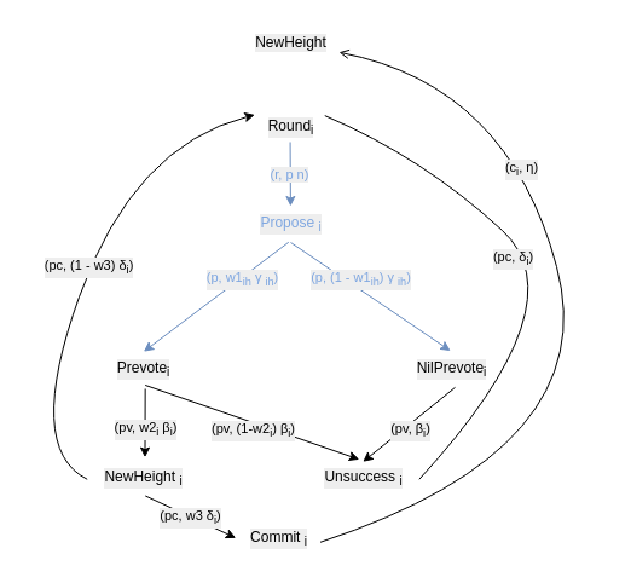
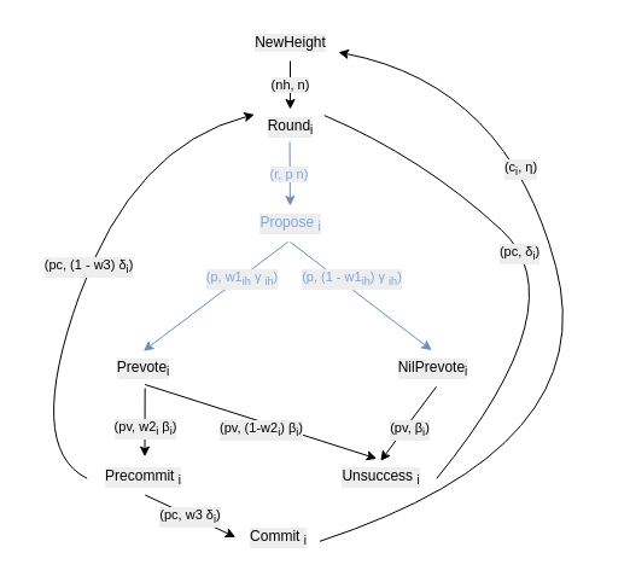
  <mxCell id="0" />
  <mxCell id="1" parent="0" />
  <mxCell id="2" value="NewHeight" style="text;html=1;align=center;verticalAlign=middle;resizable=0;points=[];autosize=1;strokeColor=none;fillColor=none;labelBackgroundColor=#eeeeee;" parent="1" vertex="1"><mxGeometry x="200" y="20" width="80" height="30" as="geometry" /></mxCell>
  <mxCell id="3" value="Round&lt;sub&gt;i&lt;/sub&gt;" style="text;html=1;align=center;verticalAlign=middle;resizable=0;points=[];autosize=1;strokeColor=none;fillColor=none;labelBackgroundColor=#eeeeee;" parent="1" vertex="1"><mxGeometry x="210" y="90" width="60" height="30" as="geometry" /></mxCell>
  <mxCell id="4" value="&lt;font color=&quot;#7ea6e0&quot;&gt;Propose&amp;nbsp;&lt;sub style=&quot;&quot;&gt;i&lt;/sub&gt;&lt;/font&gt;" style="text;html=1;align=center;verticalAlign=middle;resizable=0;points=[];autosize=1;strokeColor=none;fillColor=none;labelBackgroundColor=#eeeeee;" parent="1" vertex="1"><mxGeometry x="205" y="170" width="70" height="30" as="geometry" /></mxCell>
  <mxCell id="5" value="Prevote&lt;sub&gt;i&lt;/sub&gt;" style="text;html=1;align=center;verticalAlign=middle;resizable=0;points=[];autosize=1;strokeColor=none;fillColor=none;labelBackgroundColor=#eeeeee;" parent="1" vertex="1"><mxGeometry x="82.5" y="290" width="70" height="30" as="geometry" /></mxCell>
- <mxCell id="6" value="NilPrevote&lt;sub&gt;i&lt;/sub&gt;" style="text;html=1;align=center;verticalAlign=middle;resizable=0;points=[];autosize=1;strokeColor=none;fillColor=none;labelBackgroundColor=#eeeeee;" parent="1" vertex="1"><mxGeometry x="332.5" y="290" width="80" height="30" as="geometry" /></mxCell>
- <mxCell id="7" value="NewHeight &lt;sub&gt;i&lt;/sub&gt;" style="text;html=1;align=center;verticalAlign=middle;resizable=0;points=[];autosize=1;strokeColor=none;fillColor=none;labelBackgroundColor=#eeeeee;" parent="1" vertex="1"><mxGeometry x="72.5" y="380" width="90" height="30" as="geometry" /></mxCell>
- <mxCell id="8" value="Unsuccess&amp;nbsp;&lt;sub&gt;i&lt;/sub&gt;" style="text;html=1;align=center;verticalAlign=middle;resizable=0;points=[];autosize=1;strokeColor=none;fillColor=none;labelBackgroundColor=#eeeeee;" parent="1" vertex="1"><mxGeometry x="255" y="380" width="90" height="30" as="geometry" /></mxCell>
+ <mxCell id="6" value="NilPrevote&lt;sub&gt;i&lt;/sub&gt;" style="text;html=1;align=center;verticalAlign=middle;resizable=0;points=[];autosize=1;strokeColor=none;fillColor=none;labelBackgroundColor=#eeeeee;" parent="1" vertex="1"><mxGeometry x="317.5" y="290" width="80" height="30" as="geometry" /></mxCell>
+ <mxCell id="7" value="Precommit &lt;sub&gt;i&lt;/sub&gt;" style="text;html=1;align=center;verticalAlign=middle;resizable=0;points=[];autosize=1;strokeColor=none;fillColor=none;labelBackgroundColor=#eeeeee;" parent="1" vertex="1"><mxGeometry x="72.5" y="380" width="90" height="30" as="geometry" /></mxCell>
+ <mxCell id="8" value="Unsuccess&amp;nbsp;&lt;sub&gt;i&lt;/sub&gt;" style="text;html=1;align=center;verticalAlign=middle;resizable=0;points=[];autosize=1;strokeColor=none;fillColor=none;labelBackgroundColor=#eeeeee;" parent="1" vertex="1"><mxGeometry x="270" y="380" width="90" height="30" as="geometry" /></mxCell>
  <mxCell id="9" value="Commit &lt;sub&gt;i&lt;/sub&gt;" style="text;html=1;align=center;verticalAlign=middle;resizable=0;points=[];autosize=1;strokeColor=none;fillColor=none;labelBackgroundColor=#eeeeee;" parent="1" vertex="1"><mxGeometry x="195" y="430" width="70" height="30" as="geometry" /></mxCell>
+ <mxCell id="10" value="" style="endArrow=classic;html=1;rounded=0;labelBackgroundColor=#eeeeee;" parent="1" source="2" target="3" edge="1"><mxGeometry width="50" height="50" relative="1" as="geometry"><mxPoint x="210" y="260" as="sourcePoint" /><mxPoint x="260" y="210" as="targetPoint" /></mxGeometry></mxCell>
+ <mxCell id="11" value="(nh, n)" style="edgeLabel;html=1;align=center;verticalAlign=middle;resizable=0;points=[];labelBackgroundColor=#eeeeee;" parent="10" vertex="1" connectable="0"><mxGeometry x="-0.069" y="-1" relative="1" as="geometry"><mxPoint as="offset" /></mxGeometry></mxCell>
  <mxCell id="12" value="" style="endArrow=classic;html=1;rounded=0;exitX=0.493;exitY=0.9;exitDx=0;exitDy=0;exitPerimeter=0;fillColor=#dae8fc;strokeColor=#6c8ebf;labelBackgroundColor=#eeeeee;" parent="1" source="3" target="4" edge="1"><mxGeometry width="50" height="50" relative="1" as="geometry"><mxPoint x="220" y="123" as="sourcePoint" /><mxPoint x="240" y="174" as="targetPoint" /></mxGeometry></mxCell>
  <mxCell id="13" value="&lt;font color=&quot;#7ea6e0&quot;&gt;(r, p&amp;nbsp;n)&lt;/font&gt;" style="edgeLabel;html=1;align=center;verticalAlign=middle;resizable=0;points=[];labelBackgroundColor=#eeeeee;" parent="12" vertex="1" connectable="0"><mxGeometry x="-0.006" y="-1" relative="1" as="geometry"><mxPoint as="offset" /></mxGeometry></mxCell>
  <mxCell id="14" value="" style="endArrow=classic;html=1;rounded=0;exitX=0.475;exitY=0.993;exitDx=0;exitDy=0;exitPerimeter=0;fillColor=#dae8fc;strokeColor=#6c8ebf;entryX=0.513;entryY=0.007;entryDx=0;entryDy=0;entryPerimeter=0;labelBackgroundColor=#eeeeee;" parent="1" source="4" target="5" edge="1"><mxGeometry width="50" height="50" relative="1" as="geometry"><mxPoint x="9" y="209" as="sourcePoint" /><mxPoint x="93" y="300" as="targetPoint" /></mxGeometry></mxCell>
  <mxCell id="15" value="&lt;font color=&quot;#7ea6e0&quot;&gt;(p, w1&lt;sub style=&quot;&quot;&gt;ih&lt;/sub&gt;&amp;nbsp;γ&amp;nbsp;&lt;sub style=&quot;&quot;&gt;ih&lt;/sub&gt;)&lt;/font&gt;" style="edgeLabel;html=1;align=center;verticalAlign=middle;resizable=0;points=[];labelBackgroundColor=#eeeeee;" parent="14" vertex="1" connectable="0"><mxGeometry x="-0.006" y="-1" relative="1" as="geometry"><mxPoint x="22" y="-14" as="offset" /></mxGeometry></mxCell>
  <mxCell id="16" value="" style="endArrow=classic;html=1;rounded=0;entryX=0.496;entryY=-0.014;entryDx=0;entryDy=0;entryPerimeter=0;exitX=0.504;exitY=0.993;exitDx=0;exitDy=0;exitPerimeter=0;fillColor=#dae8fc;strokeColor=#6c8ebf;labelBackgroundColor=#eeeeee;" parent="1" target="6" edge="1"><mxGeometry width="50" height="50" relative="1" as="geometry"><mxPoint x="240" y="200" as="sourcePoint" /><mxPoint x="560" y="291" as="targetPoint" /></mxGeometry></mxCell>
  <mxCell id="17" value="&lt;font color=&quot;#7ea6e0&quot;&gt;(p, (1 - w1&lt;sub style=&quot;&quot;&gt;ih&lt;/sub&gt;) γ&amp;nbsp;&lt;sub style=&quot;&quot;&gt;ih&lt;/sub&gt;)&lt;/font&gt;" style="edgeLabel;html=1;align=center;verticalAlign=middle;resizable=0;points=[];labelBackgroundColor=#eeeeee;" parent="16" vertex="1" connectable="0"><mxGeometry x="-0.006" y="-1" relative="1" as="geometry"><mxPoint x="-7" y="-15" as="offset" /></mxGeometry></mxCell>
  <mxCell id="18" value="" style="endArrow=classic;html=1;rounded=0;exitX=0.544;exitY=0.995;exitDx=0;exitDy=0;exitPerimeter=0;entryX=0.498;entryY=0.043;entryDx=0;entryDy=0;entryPerimeter=0;labelBackgroundColor=#eeeeee;" parent="1" source="6" target="8" edge="1"><mxGeometry width="50" height="50" relative="1" as="geometry"><mxPoint x="334" y="340" as="sourcePoint" /><mxPoint x="250" y="428" as="targetPoint" /></mxGeometry></mxCell>
  <mxCell id="19" value="(pv,&amp;nbsp;β&lt;sub style=&quot;&quot;&gt;i&lt;/sub&gt;)" style="edgeLabel;html=1;align=center;verticalAlign=middle;resizable=0;points=[];labelBackgroundColor=#eeeeee;" parent="18" vertex="1" connectable="0"><mxGeometry x="-0.006" y="-1" relative="1" as="geometry"><mxPoint x="1" y="6" as="offset" /></mxGeometry></mxCell>
  <mxCell id="20" value="" style="endArrow=classic;html=1;rounded=0;entryX=0.463;entryY=-0.022;entryDx=0;entryDy=0;entryPerimeter=0;exitX=0.531;exitY=0.933;exitDx=0;exitDy=0;exitPerimeter=0;labelBackgroundColor=#eeeeee;" parent="1" source="5" target="8" edge="1"><mxGeometry width="50" height="50" relative="1" as="geometry"><mxPoint x="360" y="320" as="sourcePoint" /><mxPoint x="330" y="421" as="targetPoint" /></mxGeometry></mxCell>
  <mxCell id="21" value="(pv, (1-w2&lt;sub style=&quot;&quot;&gt;i&lt;/sub&gt;) β&lt;sub&gt;i&lt;/sub&gt;)&lt;span style=&quot;color: rgba(0, 0, 0, 0); font-family: monospace; font-size: 0px; text-align: start;&quot;&gt;%3CmxGraphModel%3E%3Croot%3E%3CmxCell%20id%3D%220%22%2F%3E%3CmxCell%20id%3D%221%22%20parent%3D%220%22%2F%3E%3CmxCell%20id%3D%222%22%20value%3D%22%22%20style%3D%22endArrow%3Dclassic%3Bhtml%3D1%3Brounded%3D0%3BexitX%3D0.544%3BexitY%3D0.995%3BexitDx%3D0%3BexitDy%3D0%3BexitPerimeter%3D0%3BentryX%3D0.498%3BentryY%3D0.043%3BentryDx%3D0%3BentryDy%3D0%3BentryPerimeter%3D0%3B%22%20edge%3D%221%22%20parent%3D%221%22%3E%3CmxGeometry%20width%3D%2250%22%20height%3D%2250%22%20relative%3D%221%22%20as%3D%22geometry%22%3E%3CmxPoint%20x%3D%22521%22%20y%3D%22480%22%20as%3D%22sourcePoint%22%2F%3E%3CmxPoint%20x%3D%22480%22%20y%3D%22571%22%20as%3D%22targetPoint%22%2F%3E%3C%2FmxGeometry%3E%3C%2FmxCell%3E%3CmxCell%20id%3D%223%22%20value%3D%22(pv%2C%26amp%3Bnbsp%3B%CE%B2%26lt%3Bsub%20style%3D%26quot%3B%26quot%3B%26gt%3Bi%26lt%3B%2Fsub%26gt%3B)%22%20style%3D%22edgeLabel%3Bhtml%3D1%3Balign%3Dcenter%3BverticalAlign%3Dmiddle%3Bresizable%3D0%3Bpoints%3D%5B%5D%3B%22%20vertex%3D%221%22%20connectable%3D%220%22%20parent%3D%222%22%3E%3CmxGeometry%20x%3D%22-0.006%22%20y%3D%22-1%22%20relative%3D%221%22%20as%3D%22geometry%22%3E%3CmxPoint%20x%3D%221%22%20y%3D%226%22%20as%3D%22offset%22%2F%3E%3C%2FmxGeometry%3E%3C%2FmxCell%3E%3C%2Froot%3E%3C%2FmxGraphModel%3E&lt;/span&gt;" style="edgeLabel;html=1;align=center;verticalAlign=middle;resizable=0;points=[];labelBackgroundColor=#eeeeee;" parent="20" vertex="1" connectable="0"><mxGeometry x="-0.006" y="-1" relative="1" as="geometry"><mxPoint x="1" y="6" as="offset" /></mxGeometry></mxCell>
  <mxCell id="22" value="" style="endArrow=classic;html=1;rounded=0;entryX=0.522;entryY=-0.078;entryDx=0;entryDy=0;entryPerimeter=0;exitX=0.531;exitY=1.033;exitDx=0;exitDy=0;exitPerimeter=0;labelBackgroundColor=#eeeeee;" parent="1" source="5" target="7" edge="1"><mxGeometry width="50" height="50" relative="1" as="geometry"><mxPoint x="130" y="328" as="sourcePoint" /><mxPoint x="327" y="419" as="targetPoint" /></mxGeometry></mxCell>
  <mxCell id="23" value="(pv, w2&lt;sub style=&quot;&quot;&gt;i&lt;/sub&gt;&amp;nbsp;β&lt;sub&gt;i&lt;/sub&gt;)&lt;span style=&quot;color: rgba(0, 0, 0, 0); font-family: monospace; font-size: 0px; text-align: start;&quot;&gt;%3CmxGraphModel%3E%3Croot%3E%3CmxCell%20id%3D%220%22%2F%3E%3CmxCell%20id%3D%221%22%20parent%3D%220%22%2F%3E%3CmxCell%20id%3D%222%22%20value%3D%22%22%20style%3D%22endArrow%3Dclassic%3Bhtml%3D1%3Brounded%3D0%3BexitX%3D0.544%3BexitY%3D0.995%3BexitDx%3D0%3BexitDy%3D0%3BexitPerimeter%3D0%3BentryX%3D0.498%3BentryY%3D0.043%3BentryDx%3D0%3BentryDy%3D0%3BentryPerimeter%3D0%3B%22%20edge%3D%221%22%20parent%3D%221%22%3E%3CmxGeometry%20width%3D%2250%22%20height%3D%2250%22%20relative%3D%221%22%20as%3D%22geometry%22%3E%3CmxPoint%20x%3D%22521%22%20y%3D%22480%22%20as%3D%22sourcePoint%22%2F%3E%3CmxPoint%20x%3D%22480%22%20y%3D%22571%22%20as%3D%22targetPoint%22%2F%3E%3C%2FmxGeometry%3E%3C%2FmxCell%3E%3CmxCell%20id%3D%223%22%20value%3D%22(pv%2C%26amp%3Bnbsp%3B%CE%B2%26lt%3Bsub%20style%3D%26quot%3B%26quot%3B%26gt%3Bi%26lt%3B%2Fsub%26gt%3B)%22%20style%3D%22edgeLabel%3Bhtml%3D1%3Balign%3Dcenter%3BverticalAlign%3Dmiddle%3Bresizable%3D0%3Bpoints%3D%5B%5D%3B%22%20vertex%3D%221%22%20connectable%3D%220%22%20parent%3D%222%22%3E%3CmxGeometry%20x%3D%22-0.006%22%20y%3D%22-1%22%20relative%3D%221%22%20as%3D%22geometry%22%3E%3CmxPoint%20x%3D%221%22%20y%3D%226%22%20as%3D%22offset%22%2F%3E%3C%2FmxGeometry%3E%3C%2FmxCell%3E%3C%2Froot%3E%3C%2FmxGraphModel%3E&lt;/span&gt;" style="edgeLabel;html=1;align=center;verticalAlign=middle;resizable=0;points=[];labelBackgroundColor=#eeeeee;" parent="22" vertex="1" connectable="0"><mxGeometry x="-0.006" y="-1" relative="1" as="geometry"><mxPoint x="1" y="6" as="offset" /></mxGeometry></mxCell>
  <mxCell id="24" value="" style="endArrow=classic;html=1;rounded=0;exitX=0.525;exitY=0.983;exitDx=0;exitDy=0;exitPerimeter=0;entryX=-0.005;entryY=0.478;entryDx=0;entryDy=0;entryPerimeter=0;labelBackgroundColor=#eeeeee;" parent="1" source="7" target="9" edge="1"><mxGeometry width="50" height="50" relative="1" as="geometry"><mxPoint x="118" y="423" as="sourcePoint" /><mxPoint x="117" y="480" as="targetPoint" /></mxGeometry></mxCell>
  <mxCell id="25" value="(pc, w3&amp;nbsp;δ&lt;sub&gt;i&lt;/sub&gt;)&lt;span style=&quot;color: rgba(0, 0, 0, 0); font-family: monospace; font-size: 0px; text-align: start;&quot;&gt;%3CmxGraphModel%3E%3Croot%3E%3CmxCell%20id%3D%220%22%2F%3E%3CmxCell%20id%3D%221%22%20parent%3D%220%22%2F%3E%3CmxCell%20id%3D%222%22%20value%3D%22%22%20style%3D%22endArrow%3Dclassic%3Bhtml%3D1%3Brounded%3D0%3BexitX%3D0.544%3BexitY%3D0.995%3BexitDx%3D0%3BexitDy%3D0%3BexitPerimeter%3D0%3BentryX%3D0.498%3BentryY%3D0.043%3BentryDx%3D0%3BentryDy%3D0%3BentryPerimeter%3D0%3B%22%20edge%3D%221%22%20parent%3D%221%22%3E%3CmxGeometry%20width%3D%2250%22%20height%3D%2250%22%20relative%3D%221%22%20as%3D%22geometry%22%3E%3CmxPoint%20x%3D%22521%22%20y%3D%22480%22%20as%3D%22sourcePoint%22%2F%3E%3CmxPoint%20x%3D%22480%22%20y%3D%22571%22%20as%3D%22targetPoint%22%2F%3E%3C%2FmxGeometry%3E%3C%2FmxCell%3E%3CmxCell%20id%3D%223%22%20value%3D%22(pv%2C%26amp%3Bnbsp%3B%CE%B2%26lt%3Bsub%20style%3D%26quot%3B%26quot%3B%26gt%3Bi%26lt%3B%2Fsub%26gt%3B)%22%20style%3D%22edgeLabel%3Bhtml%3D1%3Balign%3Dcenter%3BverticalAlign%3Dmiddle%3Bresizable%3D0%3Bpoints%3D%5B%5D%3B%22%20vertex%3D%221%22%20connectable%3D%220%22%20parent%3D%222%22%3E%3CmxGeometry%20x%3D%22-0.006%22%20y%3D%22-1%22%20relative%3D%221%22%20as%3D%22geometry%22%3E%3CmxPoint%20x%3D%221%22%20y%3D%226%22%20as%3D%22offset%22%2F%3E%3C%2FmxGeometry%3E%3C%2FmxCell%3E%3C%2Froot%3E%3C%2FmxGraphModel%3E&lt;/span&gt;" style="edgeLabel;html=1;align=center;verticalAlign=middle;resizable=0;points=[];labelBackgroundColor=#eeeeee;" parent="24" vertex="1" connectable="0"><mxGeometry x="-0.006" y="-1" relative="1" as="geometry"><mxPoint as="offset" /></mxGeometry></mxCell>
  <mxCell id="26" value="" style="curved=1;endArrow=classic;html=1;rounded=0;exitX=-0.009;exitY=0.526;exitDx=0;exitDy=0;exitPerimeter=0;entryX=0.005;entryY=0.147;entryDx=0;entryDy=0;entryPerimeter=0;" parent="1" source="7" target="3" edge="1"><mxGeometry width="50" height="50" relative="1" as="geometry"><mxPoint x="-10" y="260" as="sourcePoint" /><mxPoint x="40" y="210" as="targetPoint" /><Array as="points"><mxPoint x="20" y="370" /><mxPoint x="110" y="120" /></Array></mxGeometry></mxCell>
  <mxCell id="27" value="(pc, (1 - w3) δ&lt;sub&gt;i&lt;/sub&gt;)&lt;span style=&quot;color: rgba(0, 0, 0, 0); font-family: monospace; font-size: 0px; text-align: start;&quot;&gt;%3CmxGraphModel%3E%3Croot%3E%3CmxCell%20id%3D%220%22%2F%3E%3CmxCell%20id%3D%221%22%20parent%3D%220%22%2F%3E%3CmxCell%20id%3D%222%22%20value%3D%22%22%20style%3D%22endArrow%3Dclassic%3Bhtml%3D1%3Brounded%3D0%3BexitX%3D0.544%3BexitY%3D0.995%3BexitDx%3D0%3BexitDy%3D0%3BexitPerimeter%3D0%3BentryX%3D0.498%3BentryY%3D0.043%3BentryDx%3D0%3BentryDy%3D0%3BentryPerimeter%3D0%3B%22%20edge%3D%221%22%20parent%3D%221%22%3E%3CmxGeometry%20width%3D%2250%22%20height%3D%2250%22%20relative%3D%221%22%20as%3D%22geometry%22%3E%3CmxPoint%20x%3D%22521%22%20y%3D%22480%22%20as%3D%22sourcePoint%22%2F%3E%3CmxPoint%20x%3D%22480%22%20y%3D%22571%22%20as%3D%22targetPoint%22%2F%3E%3C%2FmxGeometry%3E%3C%2FmxCell%3E%3CmxCell%20id%3D%223%22%20value%3D%22(pv%2C%26amp%3Bnbsp%3B%CE%B2%26lt%3Bsub%20style%3D%26quot%3B%26quot%3B%26gt%3Bi%26lt%3B%2Fsub%26gt%3B)%22%20style%3D%22edgeLabel%3Bhtml%3D1%3Balign%3Dcenter%3BverticalAlign%3Dmiddle%3Bresizable%3D0%3Bpoints%3D%5B%5D%3B%22%20vertex%3D%221%22%20connectable%3D%220%22%20parent%3D%222%22%3E%3CmxGeometry%20x%3D%22-0.006%22%20y%3D%22-1%22%20relative%3D%221%22%20as%3D%22geometry%22%3E%3CmxPoint%20x%3D%221%22%20y%3D%226%22%20as%3D%22offset%22%2F%3E%3C%2FmxGeometry%3E%3C%2FmxCell%3E%3C%2Froot%3E%3C%2FmxGraphModel%3E&lt;/span&gt;" style="edgeLabel;html=1;align=center;verticalAlign=middle;resizable=0;points=[];labelBackgroundColor=#eeeeee;" parent="26" vertex="1" connectable="0"><mxGeometry x="-0.335" y="-3" relative="1" as="geometry"><mxPoint x="21" y="-71" as="offset" /></mxGeometry></mxCell>
  <mxCell id="28" value="" style="curved=1;endArrow=none;html=1;rounded=0;exitX=1.015;exitY=0.526;exitDx=0;exitDy=0;exitPerimeter=0;entryX=0.971;entryY=0.17;entryDx=0;entryDy=0;entryPerimeter=0;labelBackgroundColor=#eeeeee;" parent="1" source="8" target="3" edge="1"><mxGeometry width="50" height="50" relative="1" as="geometry"><mxPoint x="82" y="406" as="sourcePoint" /><mxPoint x="220" y="104" as="targetPoint" /><Array as="points"><mxPoint x="480" y="250" /><mxPoint x="350" y="130" /></Array></mxGeometry></mxCell>
  <mxCell id="29" value="(pc, δ&lt;sub&gt;i&lt;/sub&gt;)&lt;span style=&quot;color: rgba(0, 0, 0, 0); font-family: monospace; font-size: 0px; text-align: start;&quot;&gt;%3CmxGraphModel%3E%3Croot%3E%3CmxCell%20id%3D%220%22%2F%3E%3CmxCell%20id%3D%221%22%20parent%3D%220%22%2F%3E%3CmxCell%20id%3D%222%22%20value%3D%22%22%20style%3D%22endArrow%3Dclassic%3Bhtml%3D1%3Brounded%3D0%3BexitX%3D0.544%3BexitY%3D0.995%3BexitDx%3D0%3BexitDy%3D0%3BexitPerimeter%3D0%3BentryX%3D0.498%3BentryY%3D0.043%3BentryDx%3D0%3BentryDy%3D0%3BentryPerimeter%3D0%3B%22%20edge%3D%221%22%20parent%3D%221%22%3E%3CmxGeometry%20width%3D%2250%22%20height%3D%2250%22%20relative%3D%221%22%20as%3D%22geometry%22%3E%3CmxPoint%20x%3D%22521%22%20y%3D%22480%22%20as%3D%22sourcePoint%22%2F%3E%3CmxPoint%20x%3D%22480%22%20y%3D%22571%22%20as%3D%22targetPoint%22%2F%3E%3C%2FmxGeometry%3E%3C%2FmxCell%3E%3CmxCell%20id%3D%223%22%20value%3D%22(pv%2C%26amp%3Bnbsp%3B%CE%B2%26lt%3Bsub%20style%3D%26quot%3B%26quot%3B%26gt%3Bi%26lt%3B%2Fsub%26gt%3B)%22%20style%3D%22edgeLabel%3Bhtml%3D1%3Balign%3Dcenter%3BverticalAlign%3Dmiddle%3Bresizable%3D0%3Bpoints%3D%5B%5D%3B%22%20vertex%3D%221%22%20connectable%3D%220%22%20parent%3D%222%22%3E%3CmxGeometry%20x%3D%22-0.006%22%20y%3D%22-1%22%20relative%3D%221%22%20as%3D%22geometry%22%3E%3CmxPoint%20x%3D%221%22%20y%3D%226%22%20as%3D%22offset%22%2F%3E%3C%2FmxGeometry%3E%3C%2FmxCell%3E%3C%2Froot%3E%3C%2FmxGraphModel%3E&lt;/span&gt;" style="edgeLabel;html=1;align=center;verticalAlign=middle;resizable=0;points=[];labelBackgroundColor=#eeeeee;" parent="28" vertex="1" connectable="0"><mxGeometry x="-0.335" y="-3" relative="1" as="geometry"><mxPoint x="-29" y="-71" as="offset" /></mxGeometry></mxCell>
- <mxCell id="30" value="" style="curved=1;endArrow=open;html=1;rounded=0;exitX=0.993;exitY=0.593;exitDx=0;exitDy=0;exitPerimeter=0;labelBackgroundColor=#eeeeee;" parent="1" source="9" target="2" edge="1"><mxGeometry width="50" height="50" relative="1" as="geometry"><mxPoint x="371" y="406" as="sourcePoint" /><mxPoint x="278" y="105" as="targetPoint" /><Array as="points"><mxPoint x="500" y="370" /><mxPoint x="420" y="70" /></Array></mxGeometry></mxCell>
+ <mxCell id="30" value="" style="curved=1;endArrow=classic;html=1;rounded=0;exitX=0.993;exitY=0.593;exitDx=0;exitDy=0;exitPerimeter=0;labelBackgroundColor=#eeeeee;" parent="1" source="9" target="2" edge="1"><mxGeometry width="50" height="50" relative="1" as="geometry"><mxPoint x="371" y="406" as="sourcePoint" /><mxPoint x="278" y="105" as="targetPoint" /><Array as="points"><mxPoint x="500" y="370" /><mxPoint x="420" y="70" /></Array></mxGeometry></mxCell>
  <mxCell id="31" value="(c&lt;sub&gt;i&lt;/sub&gt;,&amp;nbsp;η)" style="edgeLabel;html=1;align=center;verticalAlign=middle;resizable=0;points=[];labelBackgroundColor=#eeeeee;" parent="30" vertex="1" connectable="0"><mxGeometry x="-0.335" y="-3" relative="1" as="geometry"><mxPoint x="-56" y="-238" as="offset" /></mxGeometry></mxCell>
